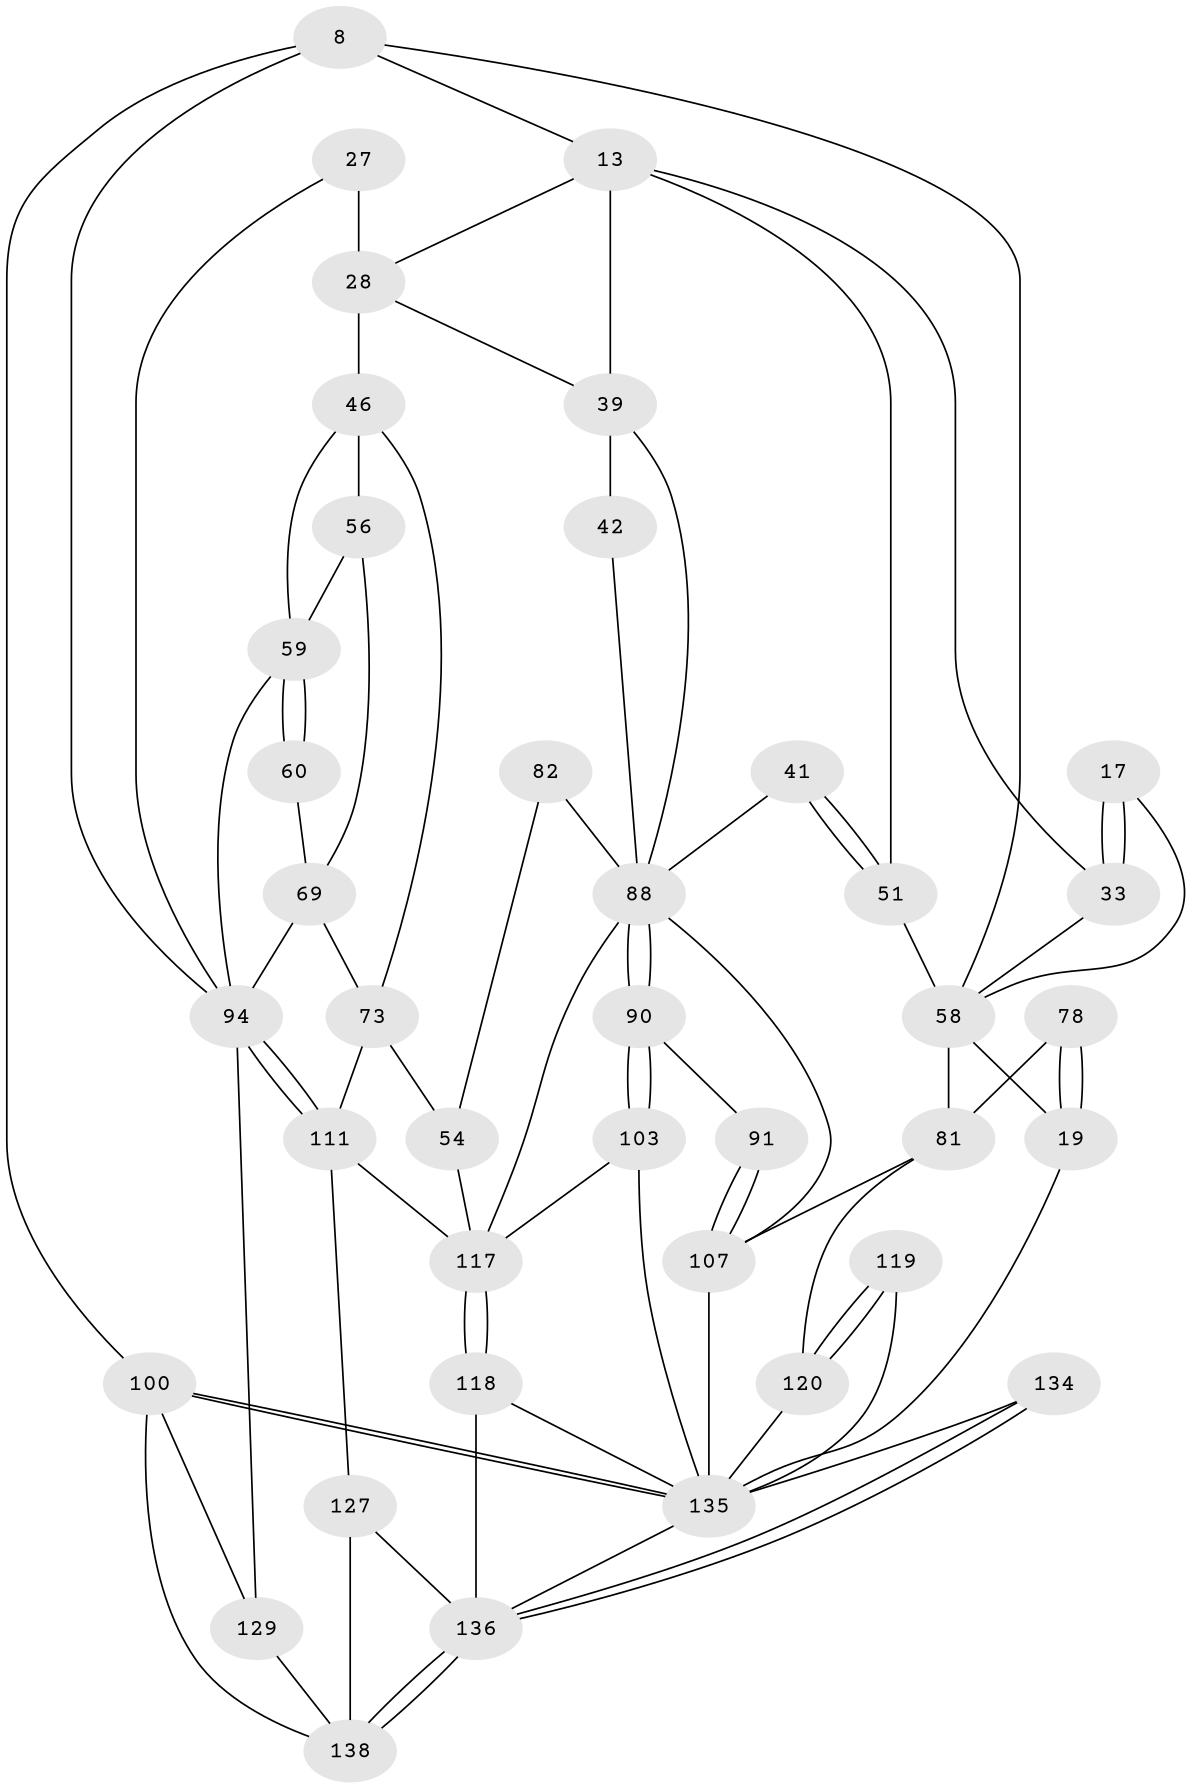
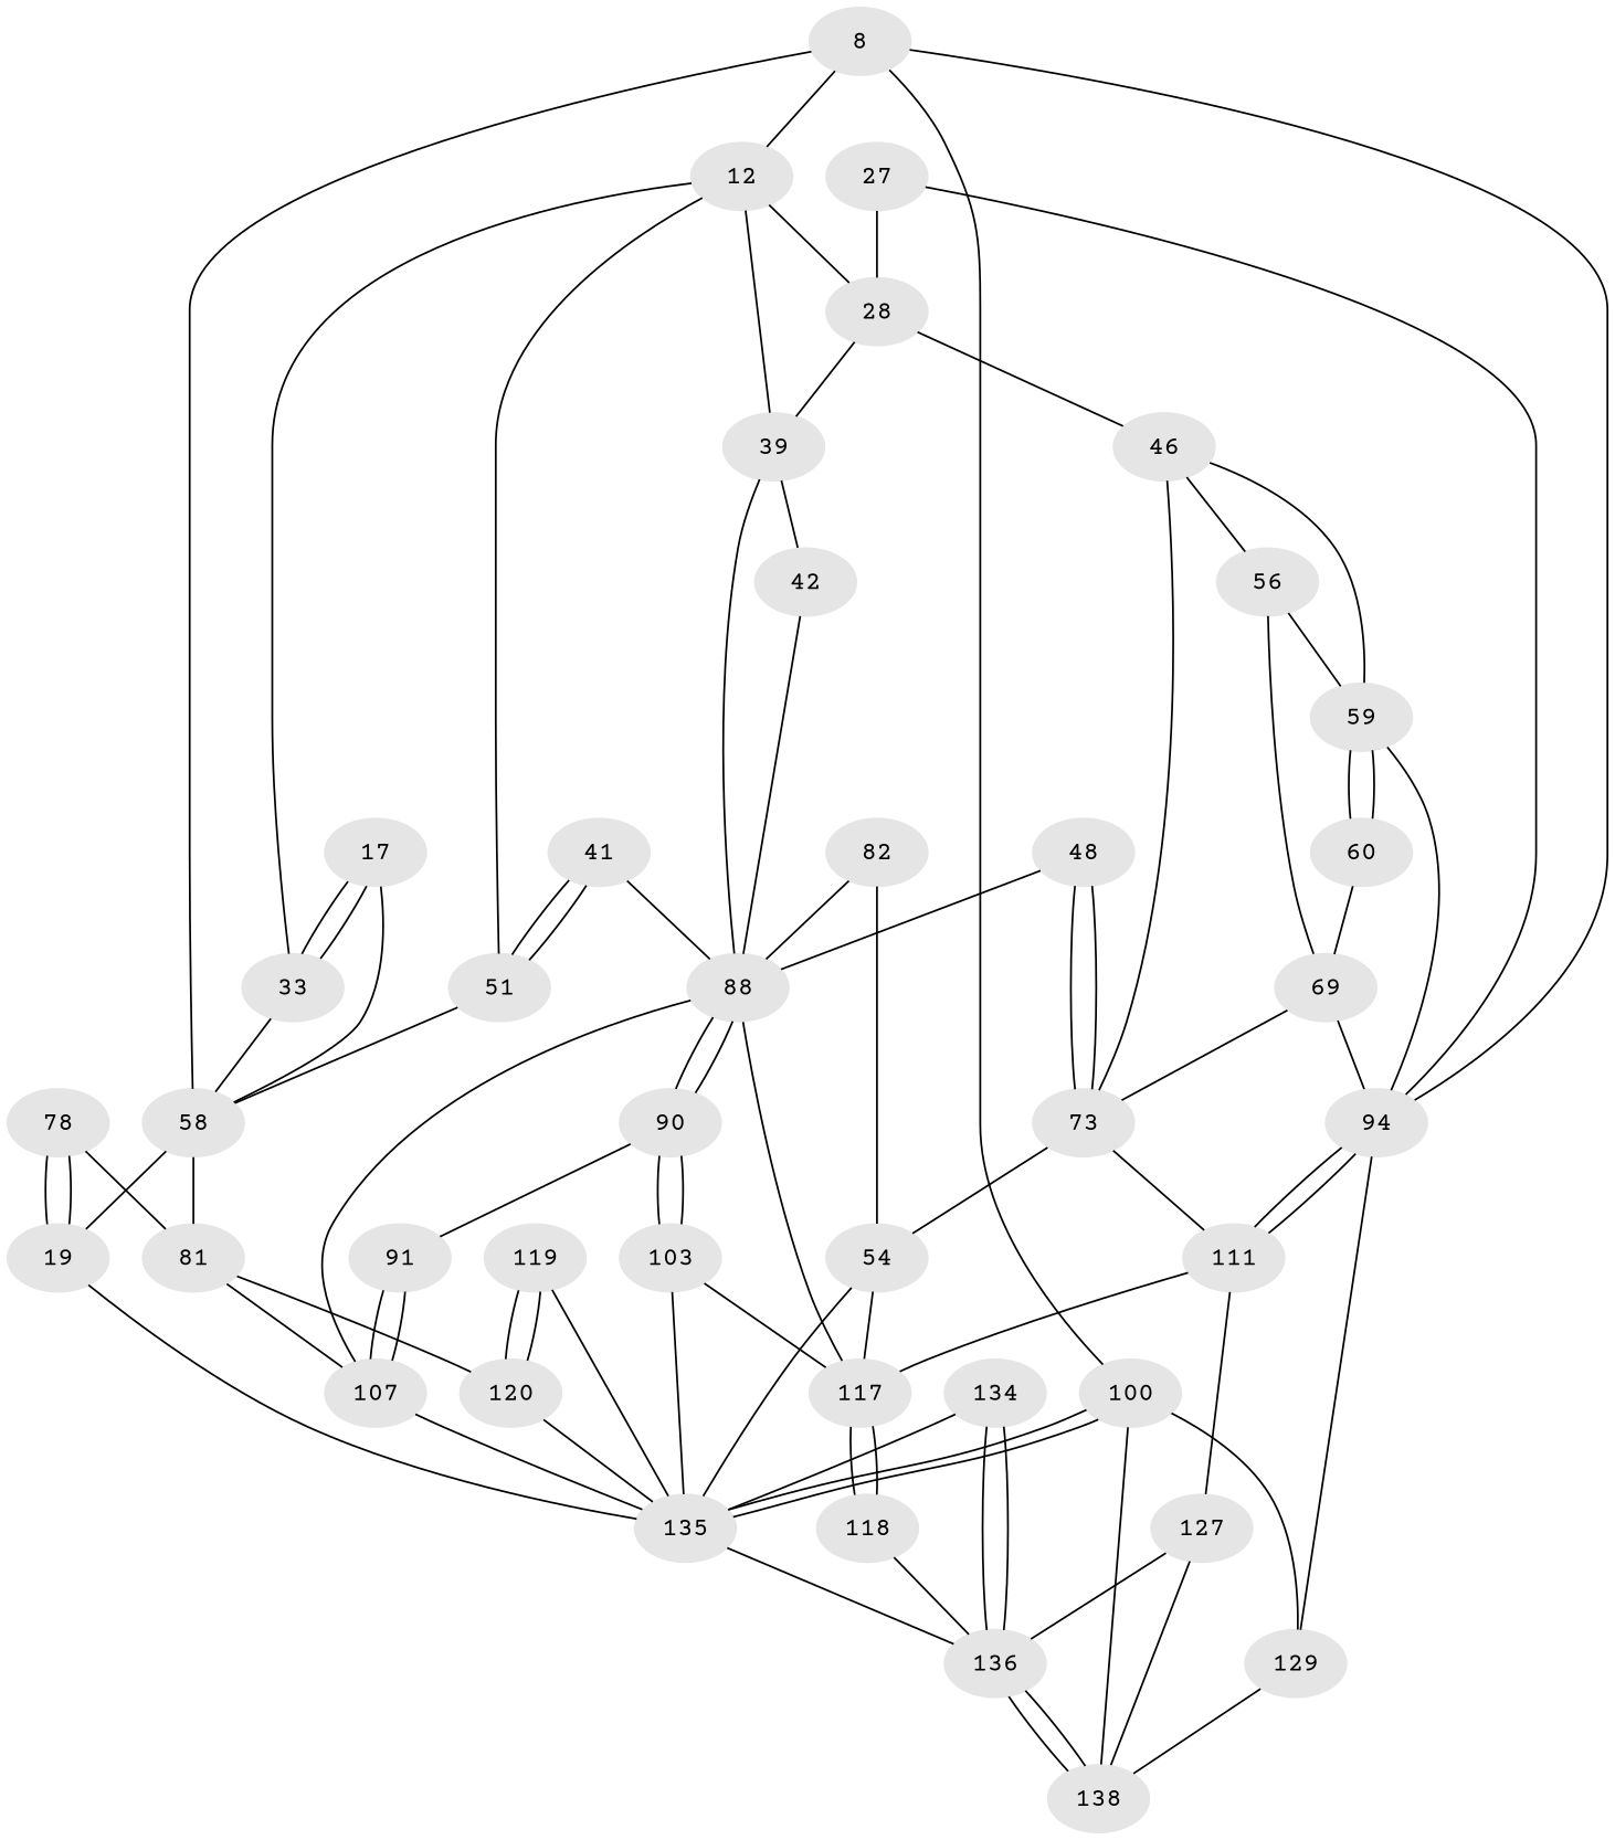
  graph {
    fontname="Courier Prime"
    node [color=gray90 fontname="Courier Prime" style=filled]
    edge [fontname="Courier Prime"]
    n1 [label=8 super="+4"]
-   12 [super="+9" label=13]
+   12 [super="+9"]
    58 [super="+52+57+50"]
    94 [super="+66+35+22+67+70+34"]
    100 [super="+92"]
    28 [super="+26+23"]
    33 [super="+18"]
    39 [super="+15"]
    51 [super="+30+38"]
    81 [super="+77"]
    n11 [label=19 super="+54+53+74"]
    111 [super="+105+95"]
    129 [super="+128"]
    135 [super="+124+125"]
    138 [super="+137"]
    46 [super="+25+37+36"]
    42
    88 [super="+83+62+61+49+63"]
    17
    27 [super="+21"]
    56 [super="+45"]
    59 [super="+43+55"]
    73 [super="+72+47"]
    107 [super="+80+79"]
    117 [super="+106+101+87"]
    90
    41
    69 [super="+64"]
    60
    n30 [label=54 super="+75"]
+   48
    120 [super="+97+96+110"]
    127 [super="+121+126"]
    78
    82 [super="+76"]
    118 [super="+113"]
    91
    103 [super="+102"]
    136 [super="+132+130+122+133"]
    119
    134
    n1 -- 12 [weight=2]
    n1 -- 58
    n1 -- 94
    n1 -- 100 [weight=2]
    12 -- 28
    12 -- 33
    12 -- 39 [weight=2]
    12 -- 51 [weight=2]
    58 -- 81
    58 -- n11 [weight=3]
    94 -- 111 [weight=3]
    94 -- 111
    94 -- 129
    100 -- 129
    100 -- 135 [weight=2]
    100 -- 135
    100 -- 138
    28 -- 39
    28 -- 46 [weight=3]
    33 -- 58
    39 -- 42 [weight=2]
    39 -- 88
    51 -- 58 [weight=2]
    81 -- 107
    81 -- 120
    n11 -- 135
    111 -- 117 [weight=2]
    111 -- 127 [weight=2]
    129 -- 138 [weight=2]
    135 -- 136
    46 -- 56 [weight=2]
    46 -- 59
    46 -- 73
    42 -- 88
    88 -- 107
    88 -- 117
    88 -- 90
    88 -- 90
    17 -- 58
    17 -- 33 [weight=2]
    17 -- 33
    27 -- 94 [weight=2]
    27 -- 28 [weight=3]
    56 -- 59
    56 -- 69
    59 -- 94 [weight=2]
    59 -- 60 [weight=2]
    59 -- 60
    73 -- 111
    73 -- n30
    107 -- 135
    117 -- 118
    117 -- 118
    90 -- 91
    90 -- 103
    90 -- 103
    41 -- 51 [weight=2]
    41 -- 51
    41 -- 88
    69 -- 94
    69 -- 73
    60 -- 69
    n30 -- 117
+   48 -- 88
+   48 -- 73 [weight=2]
+   48 -- 73
    120 -- 135 [weight=3]
    127 -- 138
    127 -- 136 [weight=2]
    78 -- 81
    78 -- n11 [weight=2]
    78 -- n11
    82 -- 88 [weight=2]
    82 -- n30 [weight=2]
-   118 -- 135
+   n30 -- 135
    118 -- 136 [weight=2]
    91 -- 107 [weight=2]
    91 -- 107
    103 -- 135
    103 -- 117 [weight=2]
    136 -- 138 [weight=2]
    136 -- 138
    119 -- 135
    119 -- 120 [weight=2]
    119 -- 120
    134 -- 135
    134 -- 136 [weight=2]
    134 -- 136
  }
